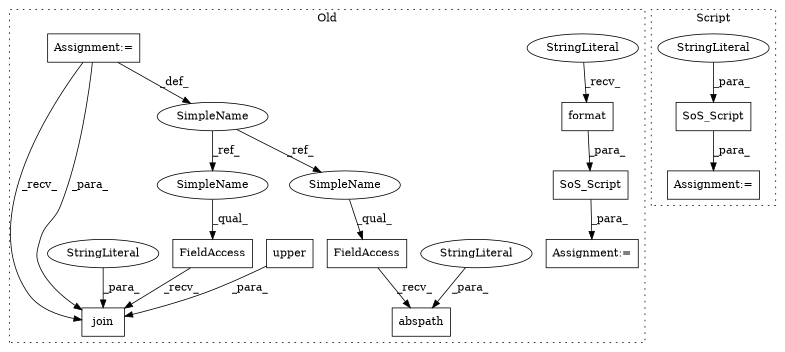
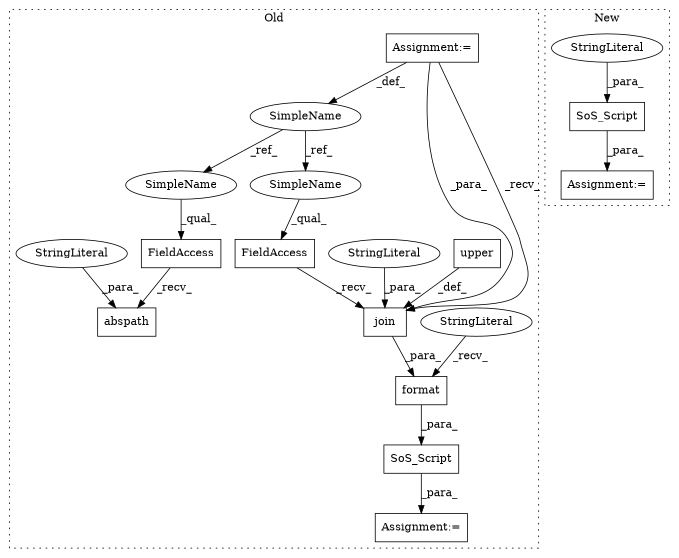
  digraph {
    node [a=32 l=2 s=8632 shape=box]
    n1 [l=7 label=upper s=8653]
    n2 [l="8,1" label=abspath s="8640,8651"]
    n3 [a=22 l=7 label=FieldAccess]
    n4 [a=42 label=SimpleName s=8472 shape=ellipse]
    n5 [a=22 l=7 label=FieldAccess s=8619]
    n6 [l="7,1" label=format s="8612,8678"]
    n7 [l="11,1" label=SoS_Script s="8563,8679"]
    n8 [l="5,1" label=join s="8627,8677"]
    n9 [a=45 l=3 label=StringLiteral s=8648 shape=ellipse]
    n10 [a=45 l=16 label=StringLiteral s=8661 shape=ellipse]
    n11 [a=45 l=37 label=StringLiteral s=8574 shape=ellipse]
    n12 [a=7 l=1 label="Assignment:=" s=8562]
    n13 [a=7 label="Assignment:=" s=8472]
    n14 [a=42 label=SimpleName s=8619 shape=ellipse]
    n15 [a=42 label=SimpleName shape=ellipse]
    n16 [l="11,1" label=SoS_Script s="8382,8430"]
    n17 [a=7 l=1 label="Assignment:=" s=8381]
    n18 [a=45 l=37 label=StringLiteral s=8393 shape=ellipse]
    subgraph cluster_1 {
      label=Old
      style=dotted
      n1
      n2
      n3
      n4
      n5
      n6
      n7
      n8
      n9
      n10
      n11
      n12
      n13
      n14
      n15
    }
    subgraph cluster_2 {
-     label=Script
+     label=New
      style=dotted
      n16
      n17
      n18
    }
-   n1 -> n8 [label=_para_]
+   n1 -> n8 [label=_def_]
    n3 -> n2 [label=_recv_]
    n4 -> n14 [label=_ref_]
    n4 -> n15 [label=_ref_]
    n5 -> n8 [label=_recv_]
    n6 -> n7 [label=_para_]
    n7 -> n12 [label=_para_]
+   n8 -> n6 [label=_para_]
    n9 -> n2 [label=_para_]
    n10 -> n8 [label=_para_]
    n11 -> n6 [label=_recv_]
    n13 -> n4 [label=_def_]
    n13 -> n8 [label=_recv_]
    n13 -> n8 [label=_para_]
    n14 -> n5 [label=_qual_]
    n15 -> n3 [label=_qual_]
    n16 -> n17 [label=_para_]
    n18 -> n16 [label=_para_]
  }
